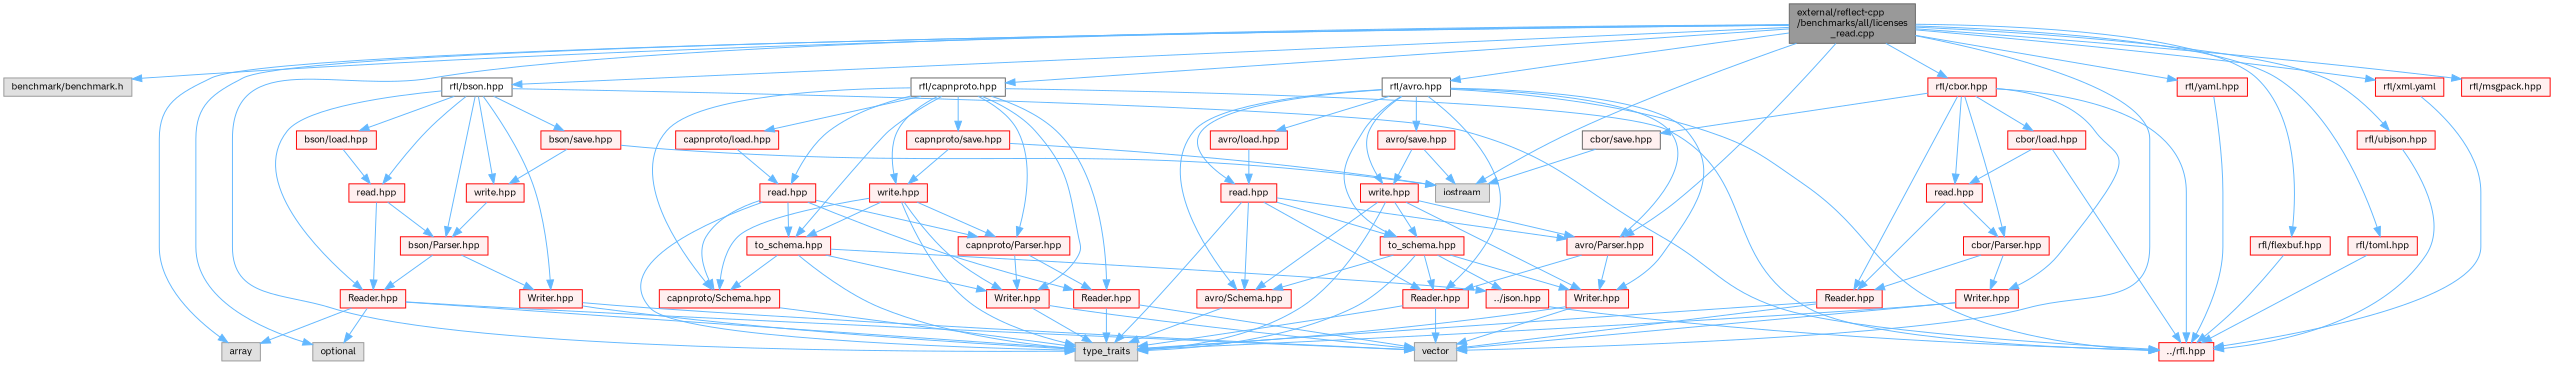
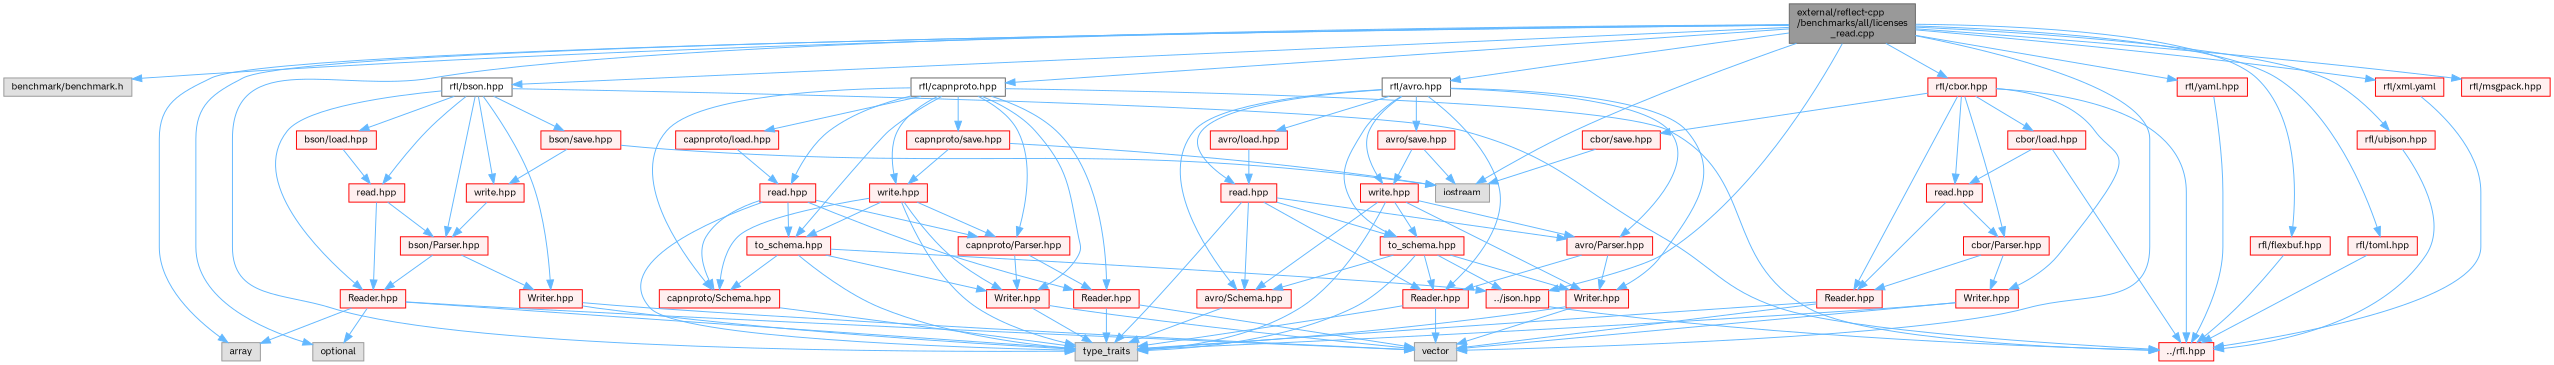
  digraph {
    fontname="IBM Plex Sans"
    node [color=red fillcolor="#FFF0F0" fontname="IBM Plex Sans" fontsize=10 shape=box style=filled]
    edge [color=steelblue1 fontname="IBM Plex Sans" fontsize=10 labelfontname=Helvetica labelfontsize=10 style=solid]
    n1 [color=gray40 fillcolor=grey60 fontcolor=black height=0.2 label="external/reflect-cpp\l/benchmarks/all/licenses\l_read.cpp" width=0.4]
    n2 [color=grey60 fillcolor="#E0E0E0" height=0.2 label="benchmark/benchmark.h" width=0.4]
    n3 [color=grey60 fillcolor="#E0E0E0" height=0.2 label=array width=0.4]
    n4 [color=grey60 fillcolor="#E0E0E0" height=0.2 label=iostream width=0.4]
    n5 [color=grey60 fillcolor="#E0E0E0" height=0.2 label=optional width=0.4]
    n6 [color=grey40 fillcolor=white height=0.2 label="rfl/avro.hpp" width=0.4]
    n7 [color=grey60 fillcolor="#E0E0E0" height=0.2 label=type_traits width=0.4]
    n8 [color=grey60 fillcolor="#E0E0E0" height=0.2 label=vector width=0.4]
    n9 [height=0.2 label="../json.hpp" width=0.4]
    n10 [color=grey40 fillcolor=white height=0.2 label="rfl/bson.hpp" width=0.4]
    n11 [color=grey40 fillcolor=white height=0.2 label="rfl/capnproto.hpp" width=0.4]
    n12 [height=0.2 label="rfl/cbor.hpp" width=0.4]
    n13 [height=0.2 label="rfl/flexbuf.hpp" width=0.4]
    n14 [height=0.2 label="rfl/msgpack.hpp" width=0.4]
    n15 [height=0.2 label="rfl/toml.hpp" width=0.4]
    n16 [height=0.2 label="rfl/ubjson.hpp" width=0.4]
    n17 [height=0.2 label="rfl/xml.yaml" width=0.4]
    n18 [height=0.2 label="rfl/yaml.hpp" width=0.4]
    n19 [height=0.2 label="../rfl.hpp" width=0.4]
    n20 [height=0.2 label="avro/Parser.hpp" width=0.4]
    n21 [height=0.2 label="Reader.hpp" width=0.4]
    n22 [height=0.2 label="Writer.hpp" width=0.4]
    n23 [height=0.2 label="avro/Schema.hpp" width=0.4]
    n24 [height=0.2 label="avro/load.hpp" width=0.4]
    n25 [height=0.2 label="read.hpp" width=0.4]
    n26 [height=0.2 label="to_schema.hpp" width=0.4]
    n27 [height=0.2 label="avro/save.hpp" width=0.4]
    n28 [height=0.2 label="write.hpp" width=0.4]
    n29 [height=0.2 label="bson/Parser.hpp" width=0.4]
    n30 [height=0.2 label="Reader.hpp" width=0.4]
    n31 [height=0.2 label="Writer.hpp" width=0.4]
    n32 [height=0.2 label="bson/load.hpp" width=0.4]
    n33 [height=0.2 label="read.hpp" width=0.4]
    n34 [height=0.2 label="bson/save.hpp" width=0.4]
    n35 [height=0.2 label="write.hpp" width=0.4]
    n36 [height=0.2 label="capnproto/Parser.hpp" width=0.4]
    n37 [height=0.2 label="Reader.hpp" width=0.4]
    n38 [height=0.2 label="Writer.hpp" width=0.4]
    n39 [height=0.2 label="capnproto/Schema.hpp" width=0.4]
    n40 [height=0.2 label="capnproto/load.hpp" width=0.4]
    n41 [height=0.2 label="read.hpp" width=0.4]
    n42 [height=0.2 label="to_schema.hpp" width=0.4]
    n43 [height=0.2 label="capnproto/save.hpp" width=0.4]
    n44 [height=0.2 label="write.hpp" width=0.4]
    n45 [height=0.2 label="cbor/Parser.hpp" width=0.4]
    n46 [height=0.2 label="Reader.hpp" width=0.4]
    n47 [height=0.2 label="Writer.hpp" width=0.4]
    n48 [height=0.2 label="cbor/load.hpp" width=0.4]
    n49 [height=0.2 label="read.hpp" width=0.4]
-   n50 [color=grey40 height=0.2 label="cbor/save.hpp" width=0.4]
+   n50 [height=0.2 label="cbor/save.hpp" width=0.4]
    n1 -> n2
    n1 -> n3
    n1 -> n4
    n1 -> n5
    n1 -> n6
    n1 -> n7
    n1 -> n8
-   n1 -> n20
+   n1 -> n9
    n1 -> n10
    n1 -> n11
    n1 -> n12
    n1 -> n13
    n1 -> n14
    n1 -> n15
    n1 -> n16
    n1 -> n17
    n1 -> n18
-   n6 -> n19
    n6 -> n20
    n6 -> n21
    n6 -> n22
    n6 -> n23
    n6 -> n24
    n6 -> n25
    n6 -> n26
    n6 -> n27
    n6 -> n28
    n9 -> n19
    n10 -> n19
    n10 -> n29
    n10 -> n30
    n10 -> n31
    n10 -> n32
    n10 -> n33
    n10 -> n34
    n10 -> n35
    n11 -> n19
    n11 -> n36
    n11 -> n37
    n11 -> n38
    n11 -> n39
    n11 -> n40
    n11 -> n41
    n11 -> n42
    n11 -> n43
    n11 -> n44
    n12 -> n19
    n12 -> n45
    n12 -> n46
    n12 -> n47
    n12 -> n48
    n12 -> n49
    n12 -> n50
    n13 -> n19
    n15 -> n19
    n16 -> n19
    n17 -> n19
    n18 -> n19
    n20 -> n21
    n20 -> n22
    n21 -> n7
    n21 -> n8
    n22 -> n7
    n22 -> n8
    n23 -> n7
    n24 -> n25
    n25 -> n7
    n25 -> n20
    n25 -> n21
    n25 -> n23
    n25 -> n26
    n26 -> n7
    n26 -> n9
    n26 -> n21
    n26 -> n22
    n26 -> n23
    n27 -> n4
    n27 -> n28
    n28 -> n7
    n28 -> n20
    n28 -> n22
    n28 -> n23
    n28 -> n26
    n29 -> n30
    n29 -> n31
    n30 -> n3
    n30 -> n5
    n30 -> n7
    n30 -> n8
    n31 -> n7
    n31 -> n8
    n32 -> n33
    n33 -> n29
    n33 -> n30
    n34 -> n4
    n34 -> n35
    n35 -> n29
    n36 -> n37
    n36 -> n38
    n37 -> n7
    n37 -> n8
    n38 -> n7
    n38 -> n8
    n39 -> n7
    n40 -> n41
    n41 -> n7
    n41 -> n36
    n41 -> n37
    n41 -> n39
    n41 -> n42
    n42 -> n7
    n42 -> n9
    n42 -> n38
    n42 -> n39
    n43 -> n4
    n43 -> n44
    n44 -> n7
    n44 -> n36
    n44 -> n38
    n44 -> n39
    n44 -> n42
    n45 -> n46
    n45 -> n47
    n46 -> n7
    n46 -> n8
    n47 -> n7
    n47 -> n8
    n48 -> n19
    n48 -> n49
    n49 -> n45
    n49 -> n46
    n50 -> n4
  }
